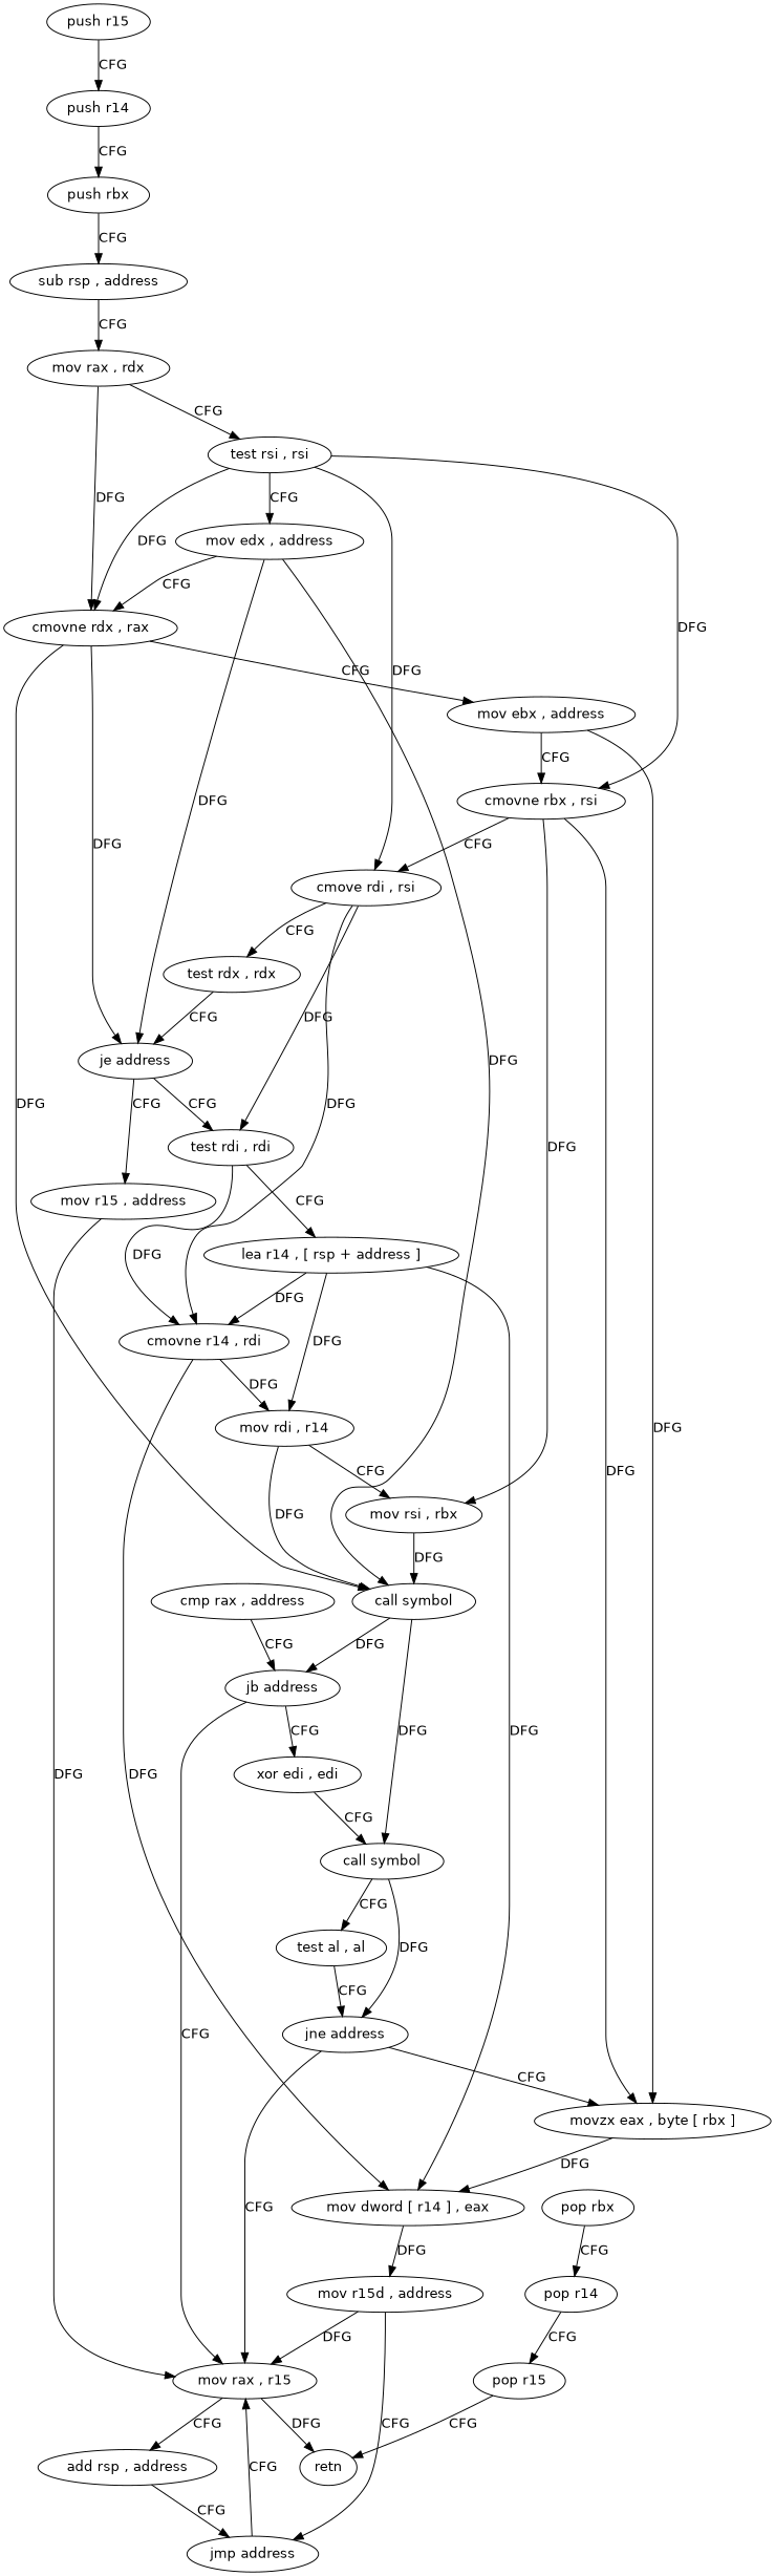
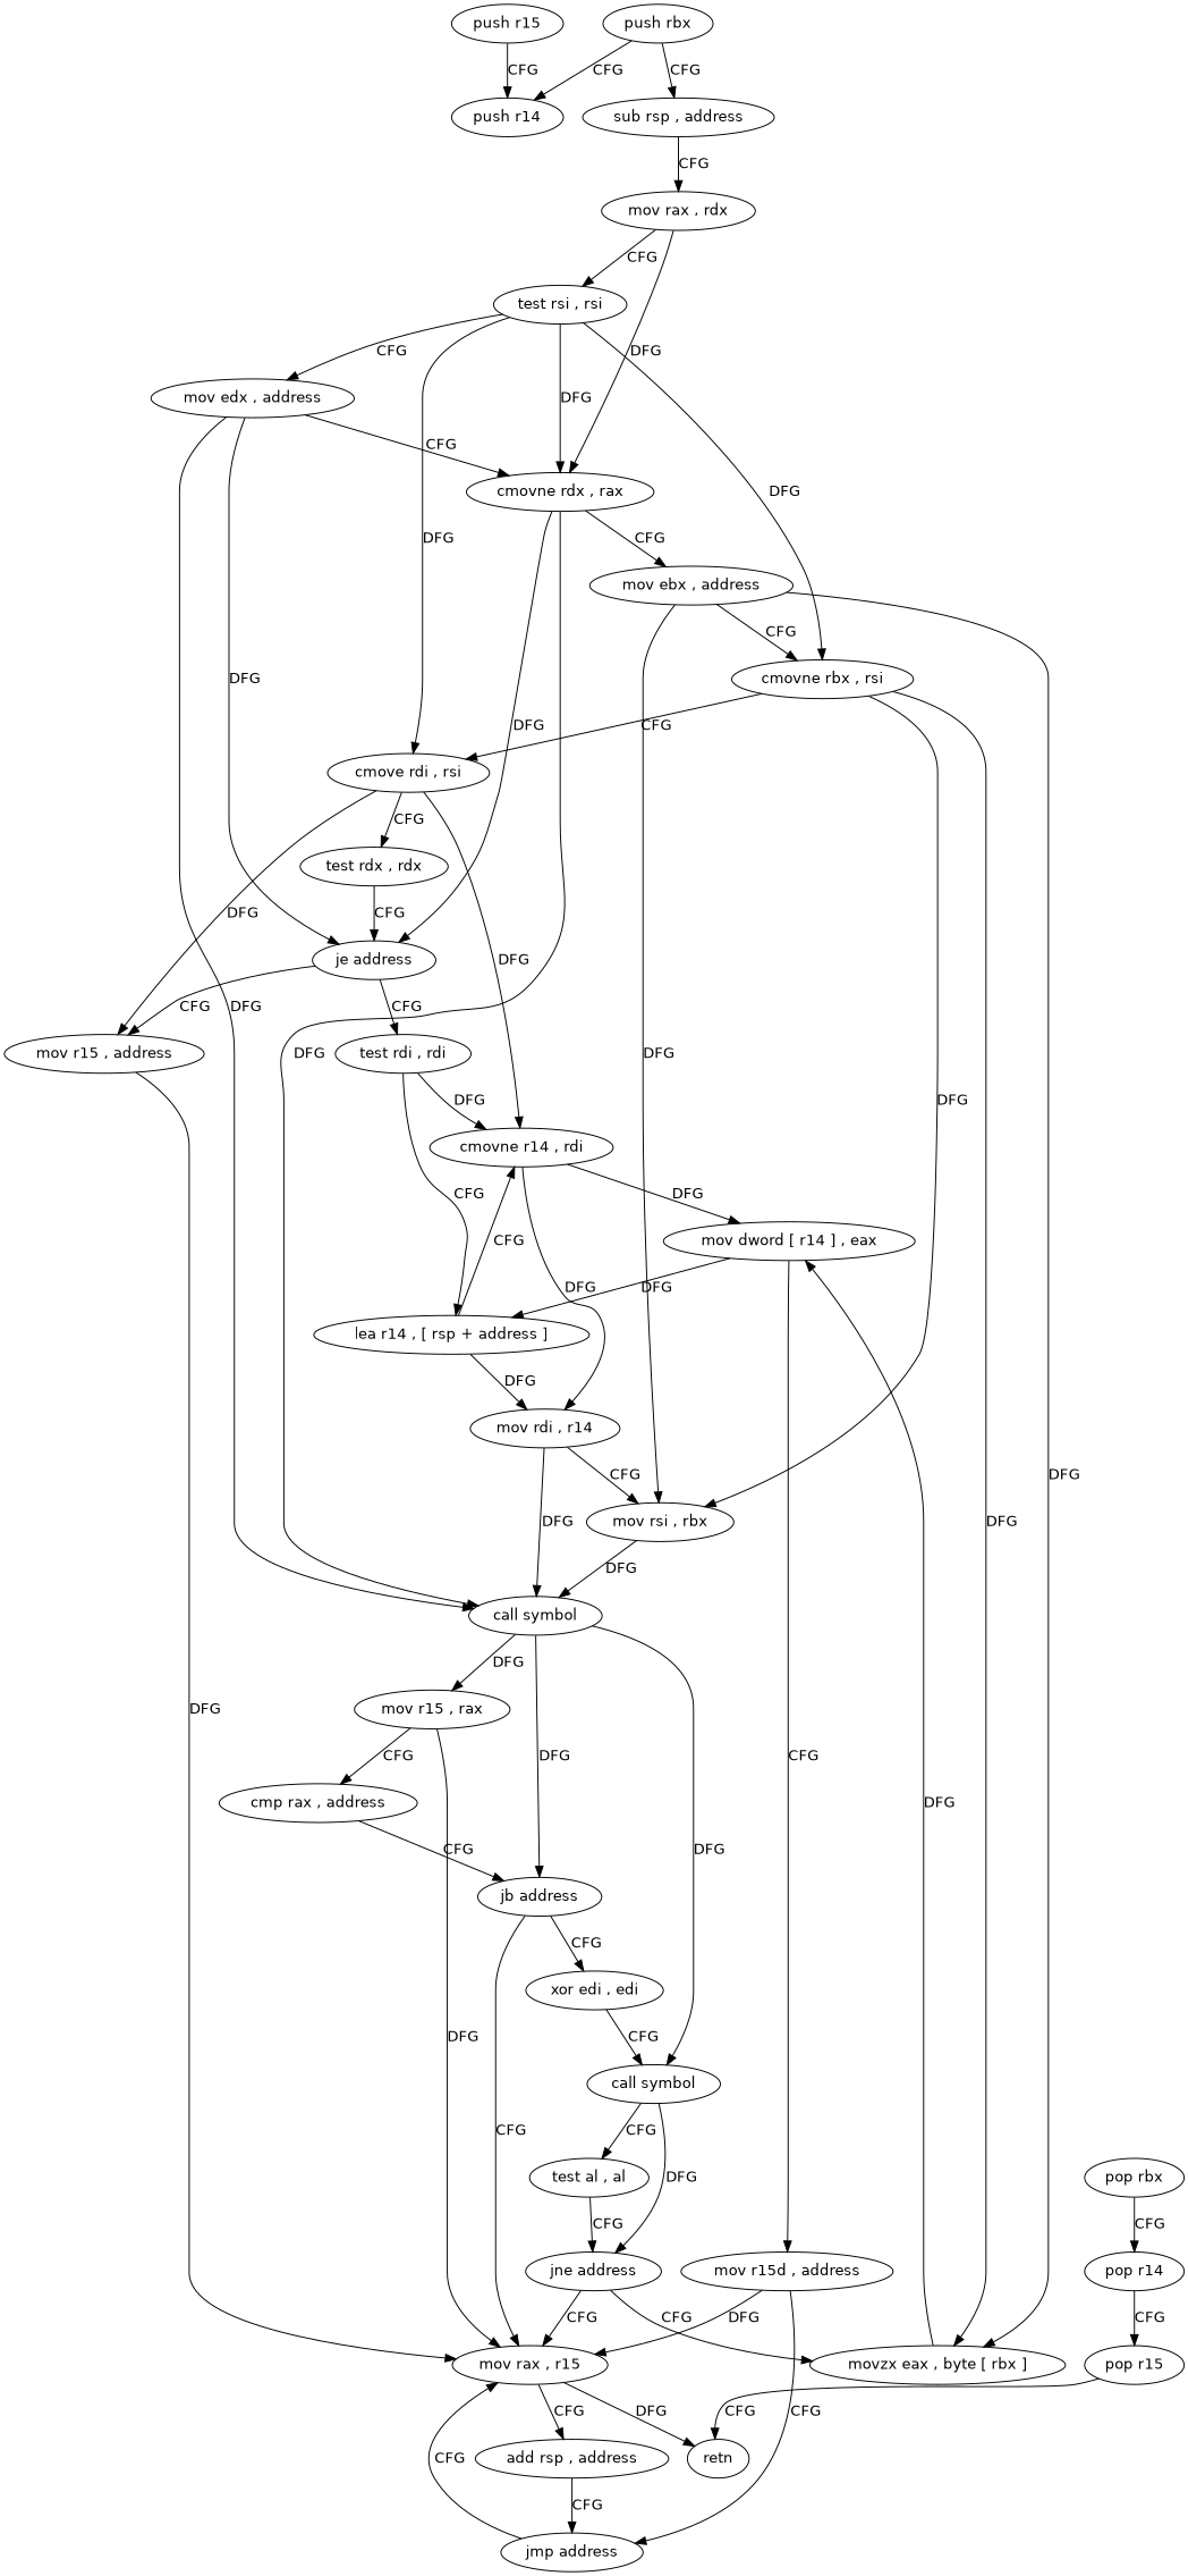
  digraph {
    fontname="DejaVu Sans"
    node [fontname="DejaVu Sans"]
    edge [fontname="DejaVu Sans"]
    n1 [label="push r15"]
    n2 [label="push r14"]
    n3 [label="push rbx"]
    n4 [label="sub rsp , address"]
    n5 [label="mov rax , rdx"]
    n6 [label="test rsi , rsi"]
    n7 [label="cmovne rdx , rax"]
    n8 [label="mov edx , address"]
    n9 [label="cmovne rbx , rsi"]
    n10 [label="cmove rdi , rsi"]
    n11 [label="je address"]
    n12 [label="call symbol"]
    n13 [label="mov ebx , address"]
    n14 [label="mov rsi , rbx"]
    n15 [label="movzx eax , byte [ rbx ]"]
    n16 [label="test rdx , rdx"]
    n17 [label="test rdi , rdi"]
    n18 [label="cmovne r14 , rdi"]
    n19 [label="mov r15 , address"]
+   n20 [label="mov r15 , rax"]
    n21 [label="jb address"]
    n22 [label="call symbol"]
    n23 [label="mov dword [ r14 ] , eax"]
    n24 [label="lea r14 , [ rsp + address ]"]
    n25 [label="mov rdi , r14"]
    n26 [label="mov rax , r15"]
    n27 [label="add rsp , address"]
    n28 [label=retn]
    n29 [label="jmp address"]
    n30 [label="mov r15d , address"]
    n31 [label="cmp rax , address"]
    n32 [label="xor edi , edi"]
    n33 [label="test al , al"]
    n34 [label="jne address"]
    n35 [label="pop rbx"]
    n36 [label="pop r14"]
    n37 [label="pop r15"]
    n1 -> n2 [label=CFG]
-   n2 -> n3 [label=CFG]
+   n3 -> n2 [label=CFG]
    n3 -> n4 [label=CFG]
    n4 -> n5 [label=CFG]
    n5 -> n6 [label=CFG]
    n5 -> n7 [label=DFG]
    n6 -> n7 [label=DFG]
    n6 -> n8 [label=CFG]
    n6 -> n9 [label=DFG]
    n6 -> n10 [label=DFG]
    n7 -> n11 [label=DFG]
    n7 -> n12 [label=DFG]
    n7 -> n13 [label=CFG]
    n8 -> n7 [label=CFG]
    n8 -> n11 [label=DFG]
    n8 -> n12 [label=DFG]
    n9 -> n10 [label=CFG]
    n9 -> n14 [label=DFG]
    n9 -> n15 [label=DFG]
    n10 -> n16 [label=CFG]
-   n10 -> n17 [label=DFG]
+   n10 -> n19 [label=DFG]
    n10 -> n18 [label=DFG]
    n11 -> n17 [label=CFG]
    n11 -> n19 [label=CFG]
+   n12 -> n20 [label=DFG]
    n12 -> n21 [label=DFG]
    n12 -> n22 [label=DFG]
    n13 -> n9 [label=CFG]
+   n13 -> n14 [label=DFG]
    n13 -> n15 [label=DFG]
    n14 -> n12 [label=DFG]
    n15 -> n23 [label=DFG]
    n16 -> n11 [label=CFG]
    n17 -> n18 [label=DFG]
    n17 -> n24 [label=CFG]
    n18 -> n23 [label=DFG]
    n18 -> n25 [label=DFG]
    n19 -> n26 [label=DFG]
+   n20 -> n26 [label=DFG]
+   n20 -> n31 [label=CFG]
    n21 -> n26 [label=CFG]
    n21 -> n32 [label=CFG]
    n22 -> n33 [label=CFG]
    n22 -> n34 [label=DFG]
-   n23 -> n30 [label=DFG]
-   n24 -> n18 [label=DFG]
-   n24 -> n23 [label=DFG]
+   n23 -> n30 [label=CFG]
+   n24 -> n18 [label=CFG]
+   n23 -> n24 [label=DFG]
    n24 -> n25 [label=DFG]
    n25 -> n12 [label=DFG]
    n25 -> n14 [label=CFG]
    n26 -> n27 [label=CFG]
    n26 -> n28 [label=DFG]
    n27 -> n29 [label=CFG]
    n29 -> n26 [label=CFG]
    n30 -> n26 [label=DFG]
    n30 -> n29 [label=CFG]
    n31 -> n21 [label=CFG]
    n32 -> n22 [label=CFG]
    n33 -> n34 [label=CFG]
    n34 -> n15 [label=CFG]
    n34 -> n26 [label=CFG]
    n35 -> n36 [label=CFG]
    n36 -> n37 [label=CFG]
    n37 -> n28 [label=CFG]
  }
